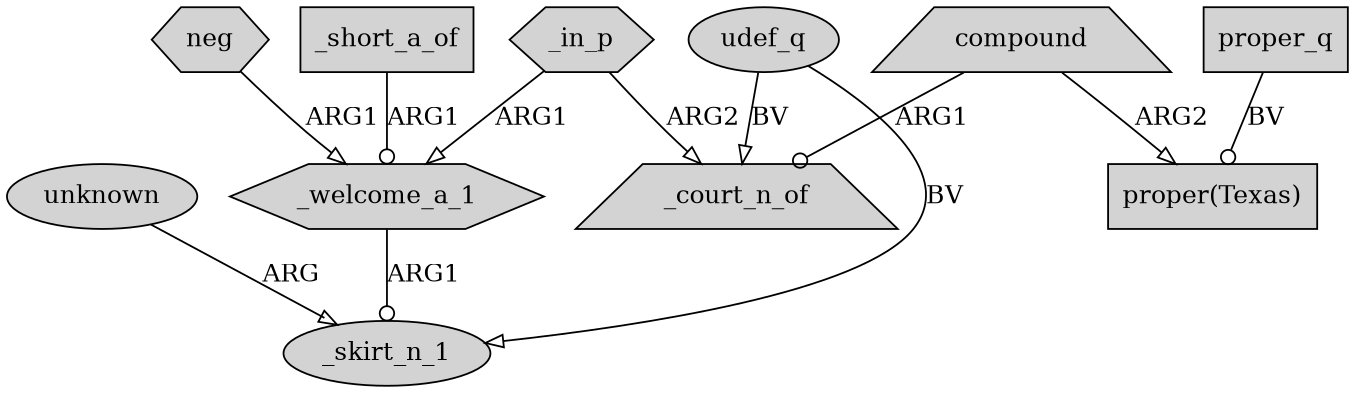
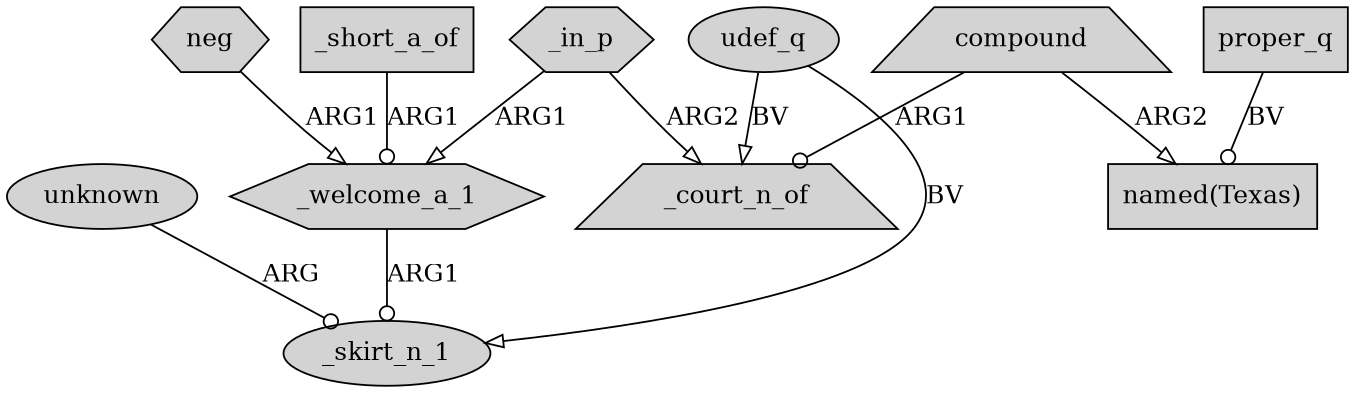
  digraph {
    node [shape=ellipse style=filled]
    edge [arrowhead=onormal]
    unknown
    _skirt_n_1
    _in_p [shape=hexagon]
    _court_n_of [shape=trapezium]
    _welcome_a_1 [shape=hexagon]
    compound [shape=trapezium]
-   "named(Texas)" [shape=box label="proper(Texas)"]
+   "named(Texas)" [shape=box]
    _short_a_of [shape=box]
    proper_q [shape=box]
    udef_q
    neg [shape=hexagon]
-   unknown -> _skirt_n_1 [label=ARG]
+   unknown -> _skirt_n_1 [arrowhead=odot label=ARG]
    _in_p -> _court_n_of [label=ARG2]
    _in_p -> _welcome_a_1 [label=ARG1]
    _welcome_a_1 -> _skirt_n_1 [arrowhead=odot label=ARG1]
    compound -> _court_n_of [arrowhead=odot label=ARG1]
    compound -> "named(Texas)" [label=ARG2]
    _short_a_of -> _welcome_a_1 [arrowhead=odot label=ARG1]
    proper_q -> "named(Texas)" [arrowhead=odot label=BV]
    udef_q -> _skirt_n_1 [label=BV]
    udef_q -> _court_n_of [label=BV]
    neg -> _welcome_a_1 [label=ARG1]
  }
